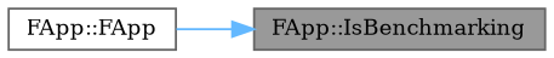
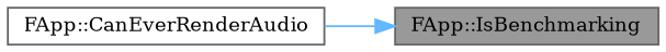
  digraph {
    rankdir=RL
    fontname="DejaVu Serif"
    node [fontname="DejaVu Serif" fontsize=10 shape=box style=filled]
    n1 [color=gray40 fillcolor=grey60 fontcolor=black height=0.2 label="FApp::IsBenchmarking" width=0.4]
-   n2 [color=grey40 fillcolor=white height=0.2 label="FApp::FApp" width=0.4]
+   n2 [color=grey40 fillcolor=white height=0.2 label="FApp::CanEverRenderAudio" width=0.4]
    n1 -> n2 [color=steelblue1 dir=back fontname="DejaVu Serif" fontsize=10 labelfontname=Helvetica labelfontsize=10 style=solid]
  }
